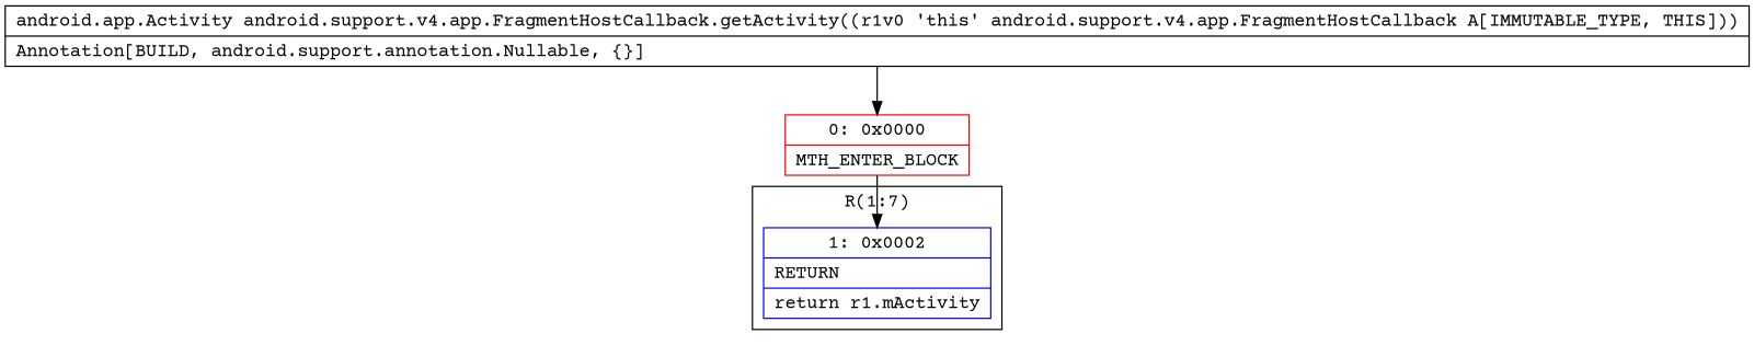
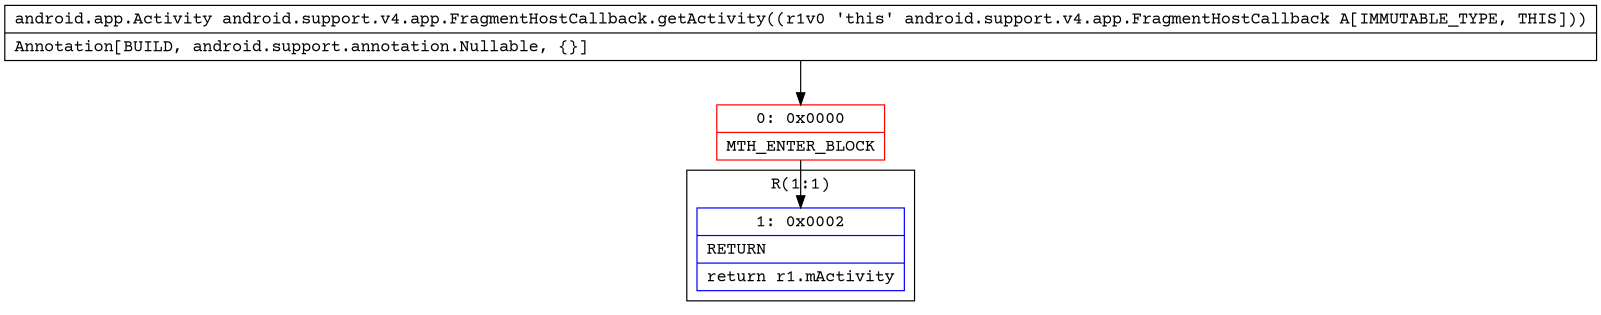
  digraph {
    fontname="Courier Prime"
    node [shape=record fontname="Courier Prime"]
    edge [fontname="Courier Prime"]
    n1 [color=blue label="{1\:\ 0x0002|RETURN\l|return r1.mActivity\l}"]
    n2 [color=red label="{0\:\ 0x0000|MTH_ENTER_BLOCK\l}"]
    n3 [label="{android.app.Activity android.support.v4.app.FragmentHostCallback.getActivity((r1v0 'this' android.support.v4.app.FragmentHostCallback A[IMMUTABLE_TYPE, THIS]))  | Annotation[BUILD, android.support.annotation.Nullable, \{\}]\l}"]
    subgraph cluster_1 {
-     label="R(1:7)"
+     label="R(1:1)"
      n1
    }
    n2 -> n1
    n3 -> n2
  }
